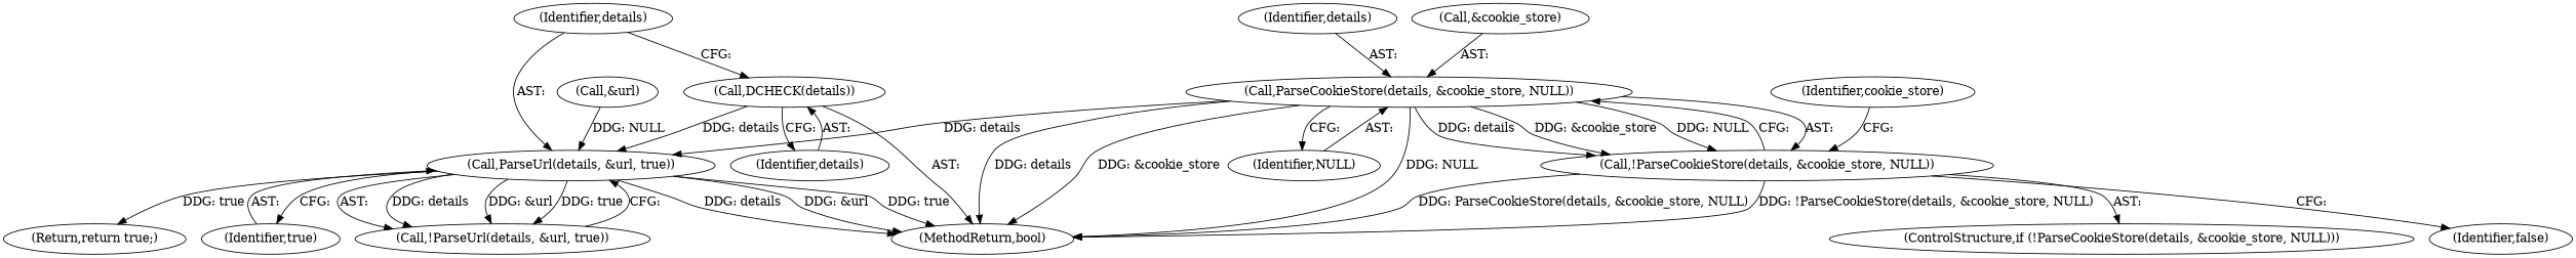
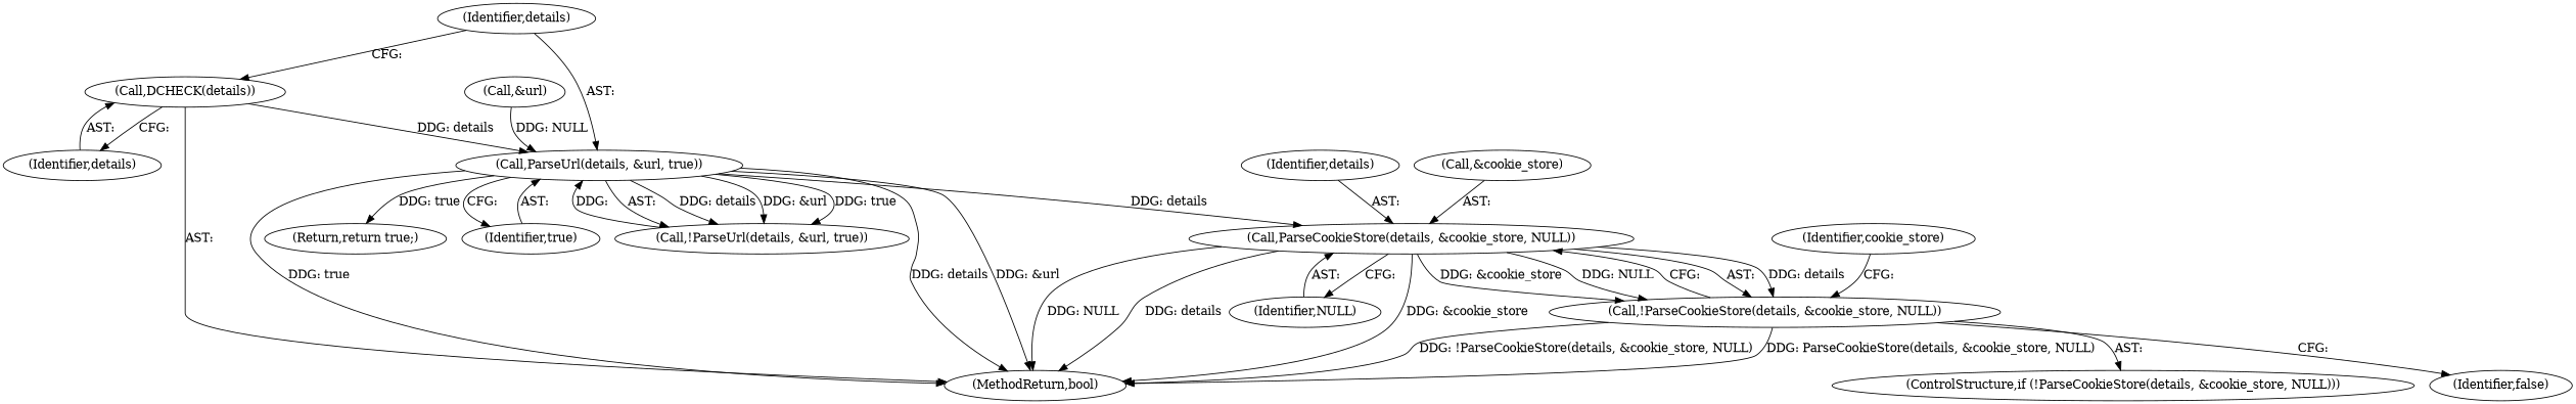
  digraph {
    n1 [label="(Call,ParseCookieStore(details, &cookie_store, NULL))"]
    n2 [label="(Call,!ParseCookieStore(details, &cookie_store, NULL))"]
    n3 [label="(Identifier,NULL)"]
    n4 [label="(MethodReturn,bool)"]
    n5 [label="(ControlStructure,if (!ParseCookieStore(details, &cookie_store, NULL)))"]
    n6 [label="(Identifier,false)"]
    n7 [label="(Call,ParseUrl(details, &url, true))"]
    n8 [label="(Return,return true;)"]
    n9 [label="(Identifier,true)"]
    n10 [label="(Call,!ParseUrl(details, &url, true))"]
    n11 [label="(Call,DCHECK(details))"]
    n12 [label="(Identifier,details)"]
    n13 [label="(Identifier,cookie_store)"]
    n14 [label="(Call,&url)"]
    n15 [label="(Identifier,details)"]
    n16 [label="(Identifier,details)"]
    n17 [label="(Call,&cookie_store)"]
    n1 -> n2 [label="AST: "]
    n1 -> n2 [label="DDG: details"]
    n1 -> n2 [label="DDG: &cookie_store"]
    n1 -> n2 [label="DDG: NULL"]
    n1 -> n3 [label="CFG: "]
    n1 -> n4 [label="DDG: NULL"]
    n1 -> n4 [label="DDG: details"]
    n1 -> n4 [label="DDG: &cookie_store"]
    n2 -> n1 [label="CFG: "]
    n2 -> n4 [label="DDG: ParseCookieStore(details, &cookie_store, NULL)"]
    n2 -> n4 [label="DDG: !ParseCookieStore(details, &cookie_store, NULL)"]
    n2 -> n5 [label="AST: "]
    n2 -> n6 [label="CFG: "]
    n3 -> n1 [label="AST: "]
-   n1 -> n7 [label="DDG: details"]
+   n7 -> n1 [label="DDG: details"]
    n7 -> n4 [label="DDG: &url"]
    n7 -> n4 [label="DDG: true"]
    n7 -> n4 [label="DDG: details"]
    n7 -> n8 [label="DDG: true"]
    n7 -> n9 [label="CFG: "]
    n7 -> n10 [label="AST: "]
    n7 -> n10 [label="DDG: details"]
    n7 -> n10 [label="DDG: &url"]
    n7 -> n10 [label="DDG: true"]
    n9 -> n7 [label="AST: "]
-   n10 -> n7 [label="CFG: "]
+   n10 -> n7 [label="DDG: "]
    n11 -> n4 [label="AST: "]
    n11 -> n7 [label="DDG: details"]
    n11 -> n12 [label="CFG: "]
    n12 -> n11 [label="AST: "]
    n13 -> n2 [label="CFG: "]
    n14 -> n7 [label="DDG: NULL"]
    n15 -> n7 [label="AST: "]
    n15 -> n11 [label="CFG: "]
    n16 -> n1 [label="AST: "]
    n17 -> n1 [label="AST: "]
  }
